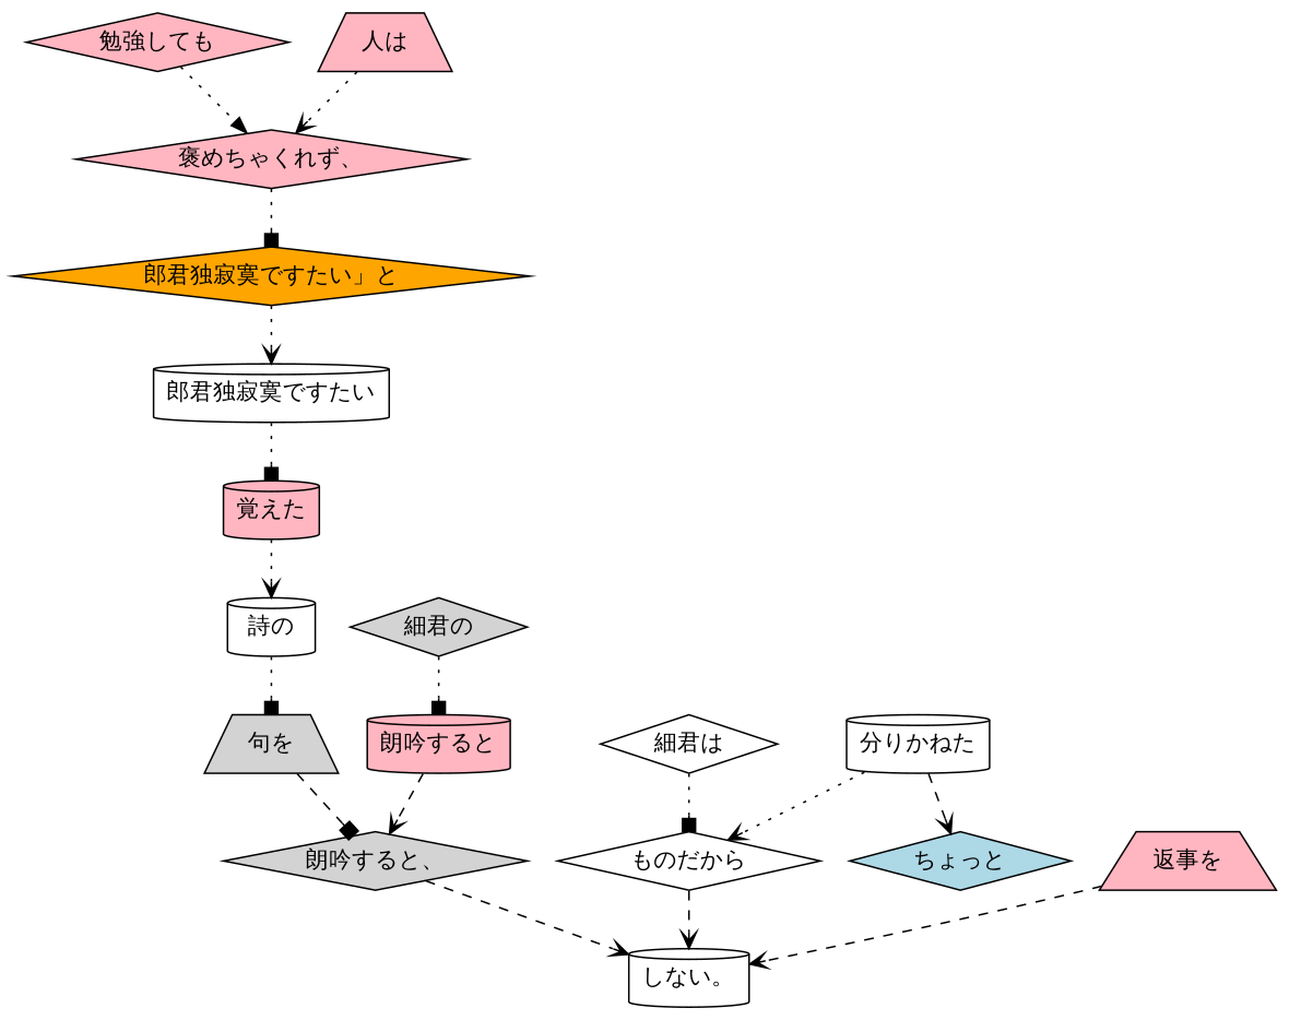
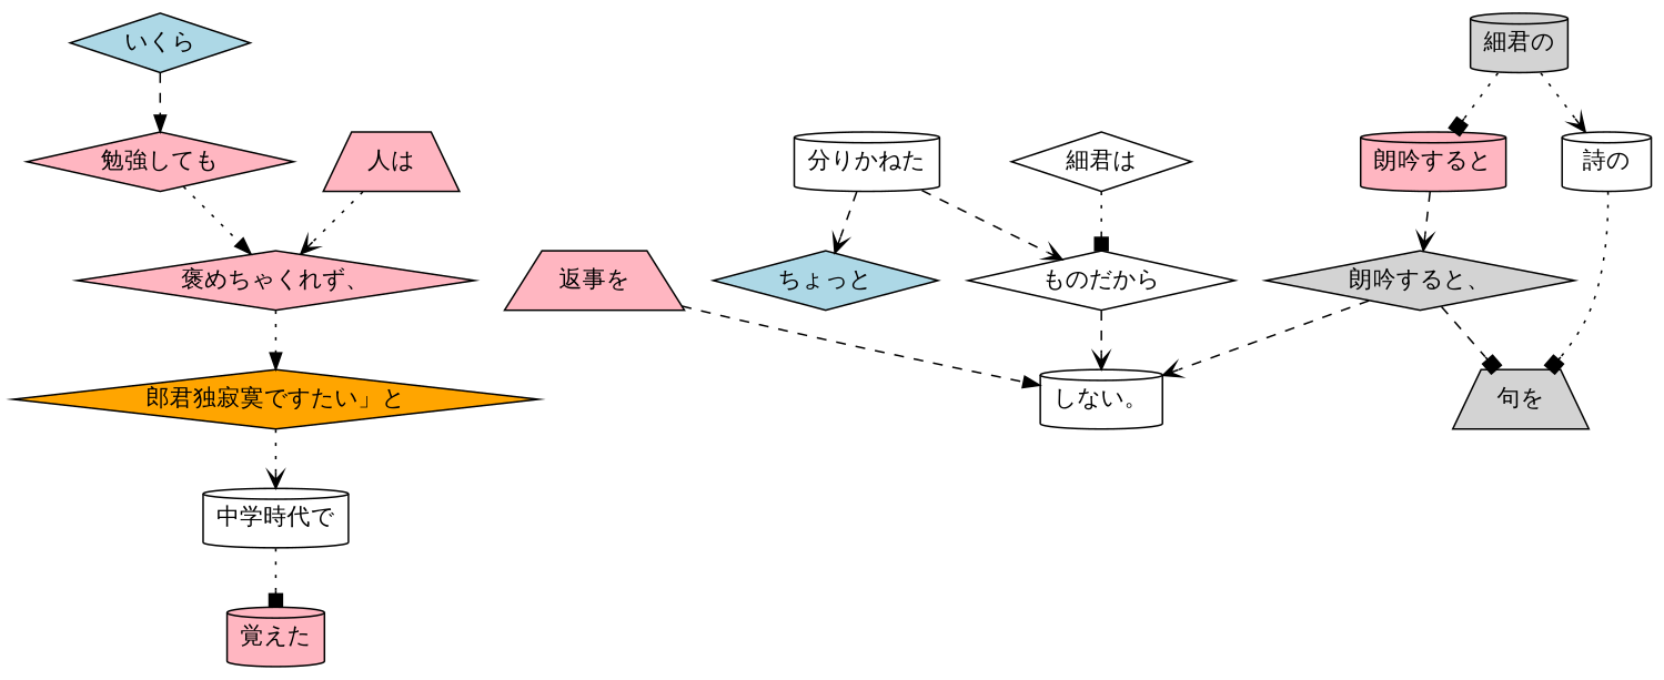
  digraph {
    node [fillcolor=lightpink shape=diamond style=filled]
    edge [arrowhead=vee style=dotted]
+   n1 [fillcolor=lightblue label="いくら"]
    n2 [label="勉強しても"]
    n3 [label="褒めちゃくれず、"]
    n4 [fillcolor=orange label="郎君独寂寞ですたい」と"]
    n5 [label="人は" shape=trapezium]
-   n6 [fillcolor=white label="郎君独寂寞ですたい" shape=cylinder]
+   n6 [fillcolor=white label="中学時代で" shape=cylinder]
    n7 [label="覚えた" shape=cylinder]
    n8 [fillcolor=white label="詩の" shape=cylinder]
    n9 [fillcolor=lightgrey label="句を" shape=trapezium]
    n10 [fillcolor=lightgrey label="朗吟すると、"]
    n11 [fillcolor=white label="しない。" shape=cylinder]
-   n12 [fillcolor=lightgrey label="細君の"]
+   n12 [fillcolor=lightgrey label="細君の" shape=cylinder]
    n13 [label="朗吟すると" shape=cylinder]
    n14 [fillcolor=white label="細君は"]
    n15 [fillcolor=white label="ものだから"]
    n16 [fillcolor=lightblue label="ちょっと"]
    n17 [fillcolor=white label="分りかねた" shape=cylinder]
    n18 [label="返事を" shape=trapezium]
+   n1 -> n2 [arrowhead=normal style=dashed]
    n2 -> n3 [arrowhead=normal]
-   n3 -> n4 [arrowhead=box]
+   n3 -> n4 [arrowhead=normal]
    n4 -> n6
    n5 -> n3
    n6 -> n7 [arrowhead=box]
-   n7 -> n8
+   n12 -> n8
    n8 -> n9 [arrowhead=box]
-   n9 -> n10 [arrowhead=box style=dashed]
+   n10 -> n9 [arrowhead=box style=dashed]
    n10 -> n11 [style=dashed]
    n12 -> n13 [arrowhead=box]
    n13 -> n10 [style=dashed]
    n14 -> n15 [arrowhead=box]
    n15 -> n11 [style=dashed]
-   n17 -> n15
+   n17 -> n15 [style=dashed]
    n17 -> n16 [style=dashed]
-   n18 -> n11 [style=dashed]
+   n18 -> n11 [arrowhead=normal style=dashed]
  }
